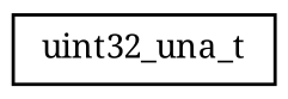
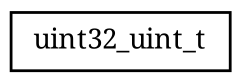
  digraph {
    rankdir=LR
    fontname="Noto Serif"
-   n1 [color=black fillcolor=white fontname="Noto Serif" fontsize=10 height=0.2 label=uint32_una_t shape=record style=filled width=0.4]
+   n1 [color=black fillcolor=white fontname="Noto Serif" fontsize=10 height=0.2 label=uint32_uint_t shape=record style=filled width=0.4]
  }
